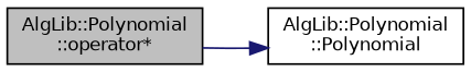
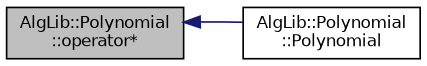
  digraph {
    rankdir=LR
    node [color=black fontname=Helvetica fontsize=10 shape=record style=filled]
    n1 [fillcolor=grey75 fontcolor=black height=0.2 label="AlgLib::Polynomial\l::operator*" width=0.4]
    n2 [fillcolor=white height=0.2 label="AlgLib::Polynomial\l::Polynomial" width=0.4]
-   n1 -> n2 [color=midnightblue fontname=Helvetica fontsize=10 labelfontname=Helvetica labelfontsize=10 style=solid]
+   n2 -> n1 [color=midnightblue fontname=Helvetica fontsize=10 labelfontname=Helvetica labelfontsize=10 style=solid]
  }
